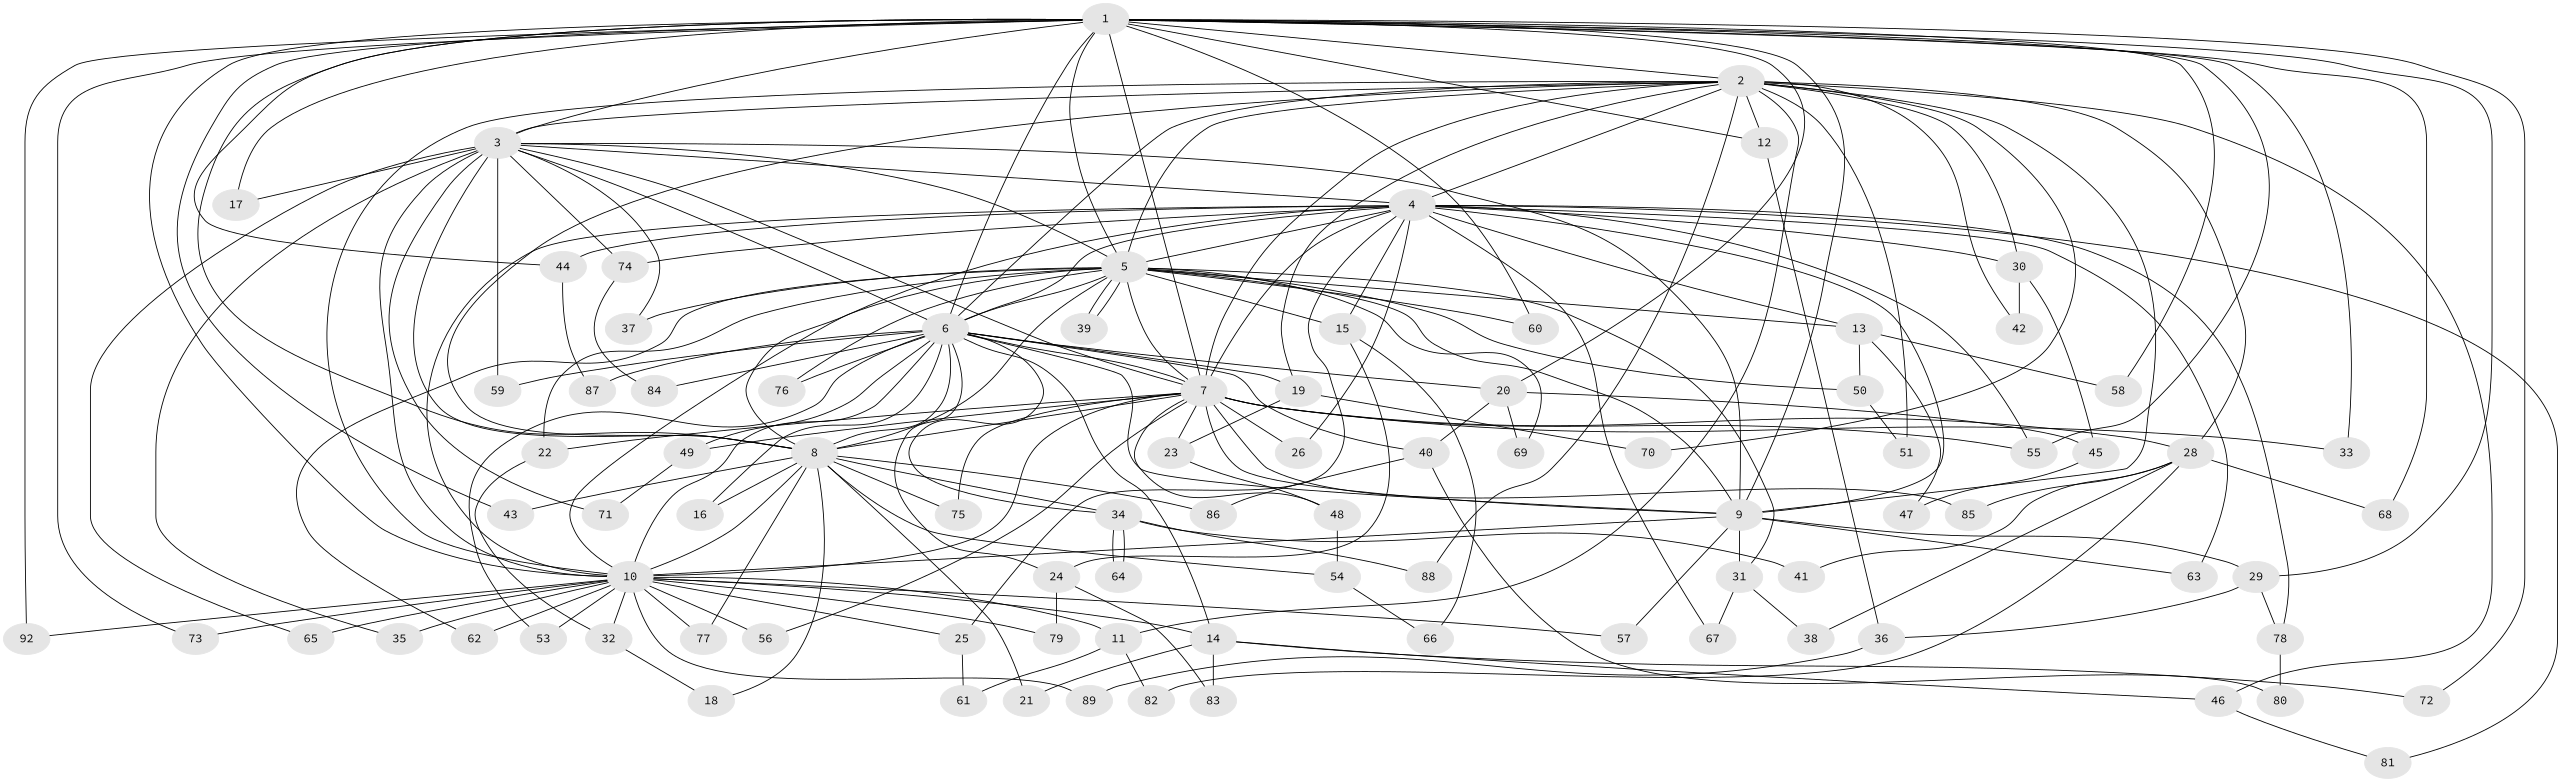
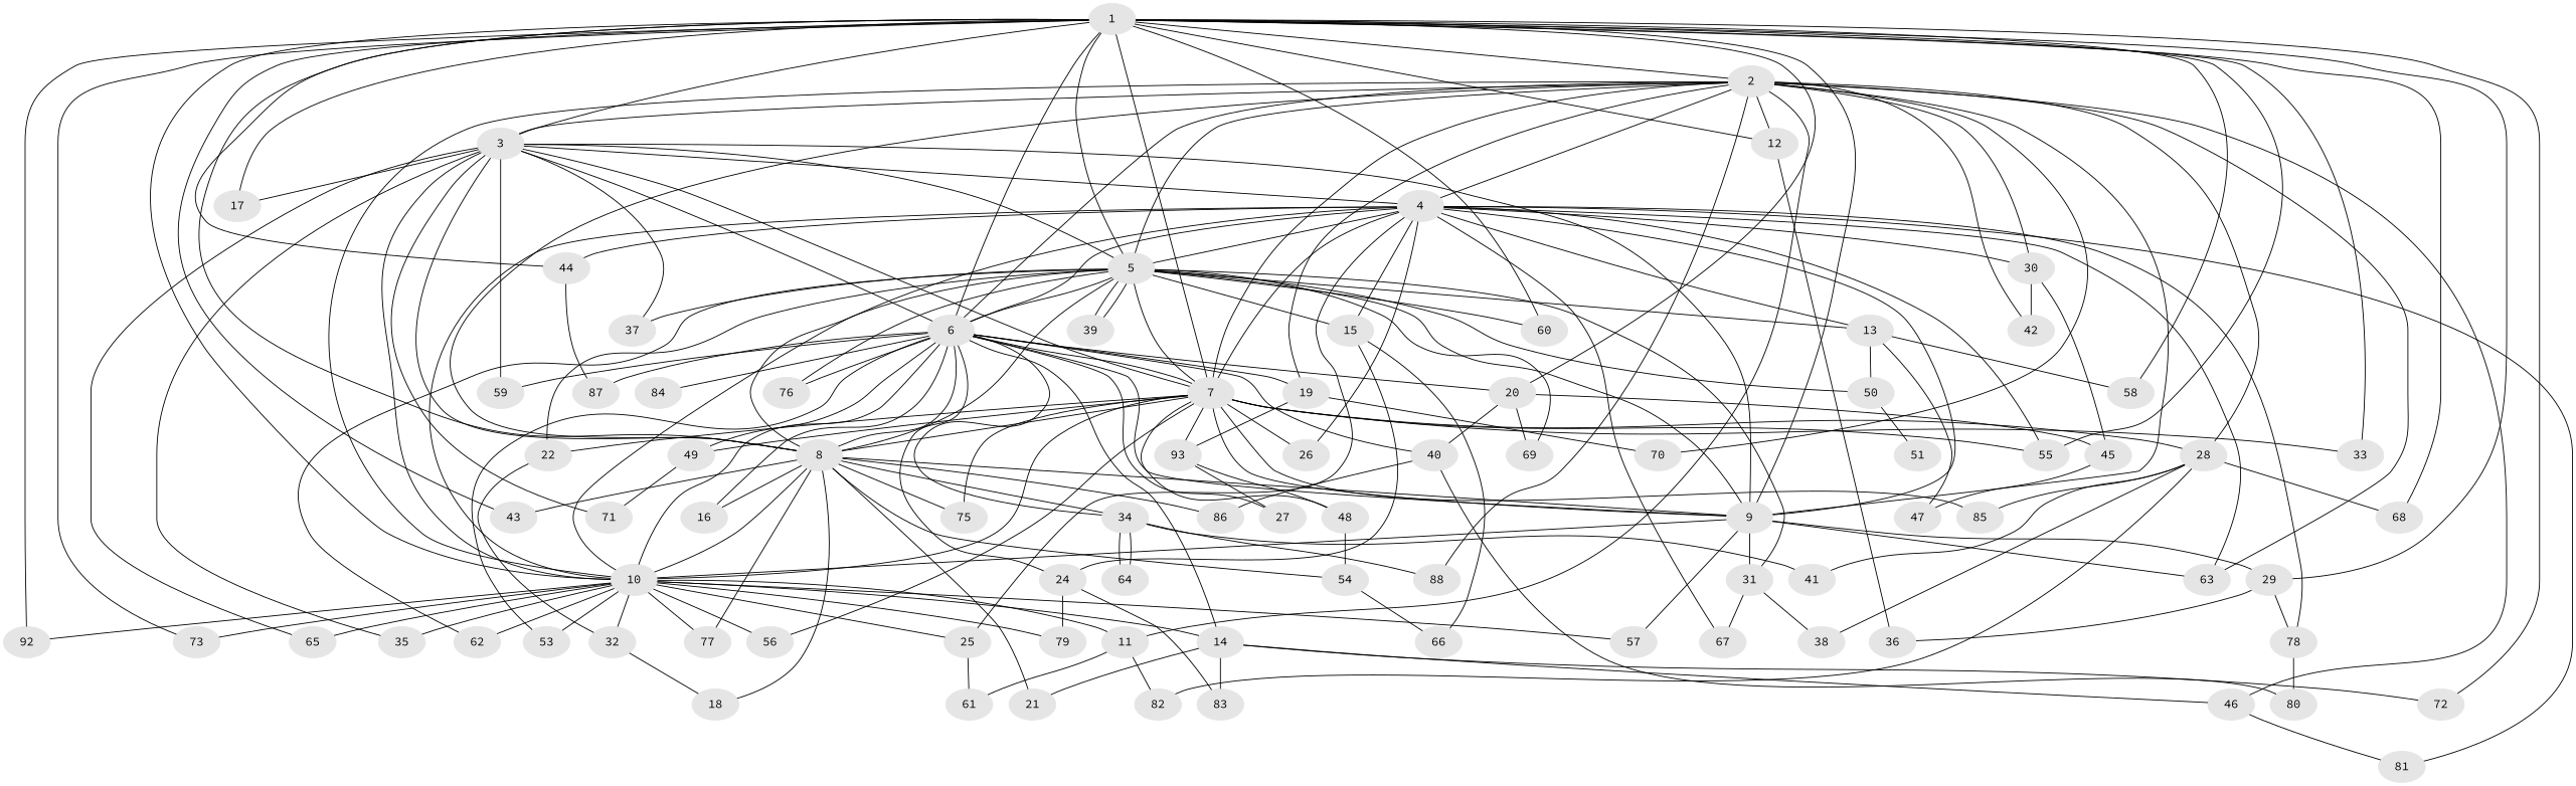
  graph {
    fontname="Source Code Pro"
    node [color=gray90 fontname="Source Code Pro" style=filled]
    edge [fontname="Source Code Pro"]
    1
    2
    3
    5
    6
    7
    8
    9
    10
    12
    17
    20
    29
    33
    43
    44
    n17 [label=92]
    58
    60
    68
    72
    73
    55
    4
    11
    19
    28
    30
    42
    46
    51
    70
    88
    35
    37
    59
    65
    71
-   74
    13
    15
    25
    26
    63
    67
    78
    81
    22
    31
    39
    50
    62
    69
    76
    14
    16
    24
+   27
    34
    40
    49
    53
    84
    87
-   23
+   23 [label=93]
    48
    56
    75
    85
    18
    21
    54
    77
    86
    57
    32
    79
-   89
    36
    45
    61
    82
    38
    41
    47
    66
    80
    83
    64
    1 -- 2
    1 -- 3
    1 -- 5
    1 -- 6
    1 -- 7
    1 -- 8
    1 -- 9
    1 -- 10
    1 -- 12
    1 -- 17
    1 -- 20
    1 -- 29
    1 -- 33
    1 -- 43
    1 -- 44
    1 -- n17
    1 -- 58
    1 -- 60
    1 -- 68
    1 -- 72
    1 -- 73
    1 -- 55
    2 -- 3
    2 -- 5
    2 -- 6
    2 -- 7
    2 -- 8
    2 -- 9
    2 -- 10
    2 -- 12
    2 -- 4
    2 -- 11
    2 -- 19
    2 -- 28
    2 -- 30
    2 -- 42
    2 -- 46
-   2 -- 51
+   2 -- 63
    2 -- 70
    2 -- 88
    3 -- 5
    3 -- 6
    3 -- 7
    3 -- 8
    3 -- 9
    3 -- 10
    3 -- 17
    3 -- 4
    3 -- 35
    3 -- 37
    3 -- 59
    3 -- 65
    3 -- 71
-   3 -- 74
    5 -- 6
    5 -- 7
    5 -- 8
    5 -- 9
    5 -- 10
    5 -- 60
    5 -- 37
    5 -- 13
    5 -- 15
    5 -- 22
    5 -- 31
    5 -- 39
    5 -- 39
    5 -- 50
    5 -- 62
    5 -- 69
    5 -- 76
    6 -- 7
    6 -- 8
    6 -- 9
    6 -- 10
    6 -- 20
    6 -- 19
    6 -- 59
    6 -- 76
    6 -- 14
    6 -- 16
    6 -- 24
+   6 -- 27
    6 -- 34
    6 -- 40
    6 -- 49
    6 -- 53
    6 -- 84
    6 -- 87
    7 -- 8
    7 -- 9
    7 -- 10
    7 -- 33
    7 -- 55
    7 -- 28
    7 -- 26
    7 -- 22
    7 -- 49
    7 -- 23
    7 -- 48
    7 -- 56
    7 -- 75
    7 -- 85
+   8 -- 9
    8 -- 10
    8 -- 43
    8 -- 16
    8 -- 34
    8 -- 75
    8 -- 18
    8 -- 21
    8 -- 54
    8 -- 77
    8 -- 86
    9 -- 10
    9 -- 29
    9 -- 63
    9 -- 31
    9 -- 57
    10 -- n17
    10 -- 73
    10 -- 11
    10 -- 35
    10 -- 65
    10 -- 25
    10 -- 62
    10 -- 14
    10 -- 53
    10 -- 56
    10 -- 77
    10 -- 57
    10 -- 32
    10 -- 79
-   10 -- 89
    12 -- 36
    20 -- 69
    20 -- 40
    20 -- 45
    29 -- 78
    29 -- 36
    44 -- 87
    4 -- 5
    4 -- 6
    4 -- 7
    4 -- 8
    4 -- 9
    4 -- 10
    4 -- 44
    4 -- 55
    4 -- 30
-   4 -- 74
    4 -- 13
    4 -- 15
    4 -- 25
    4 -- 26
    4 -- 63
    4 -- 67
    4 -- 78
    4 -- 81
    11 -- 61
    11 -- 82
    19 -- 70
    19 -- 23
    28 -- 68
    28 -- 85
    28 -- 82
    28 -- 38
    28 -- 41
    30 -- 42
    30 -- 45
    46 -- 81
-   74 -- 84
    13 -- 58
    13 -- 50
    13 -- 47
    15 -- 24
    15 -- 66
    25 -- 61
    78 -- 80
    22 -- 32
    31 -- 67
    31 -- 38
    50 -- 51
    14 -- 72
    14 -- 46
    14 -- 21
    14 -- 83
    24 -- 79
    24 -- 83
    34 -- 88
    34 -- 41
    34 -- 64
    34 -- 64
    40 -- 86
    40 -- 80
    49 -- 71
+   23 -- 27
    23 -- 48
    48 -- 54
    54 -- 66
    32 -- 18
-   36 -- 89
    45 -- 47
  }
